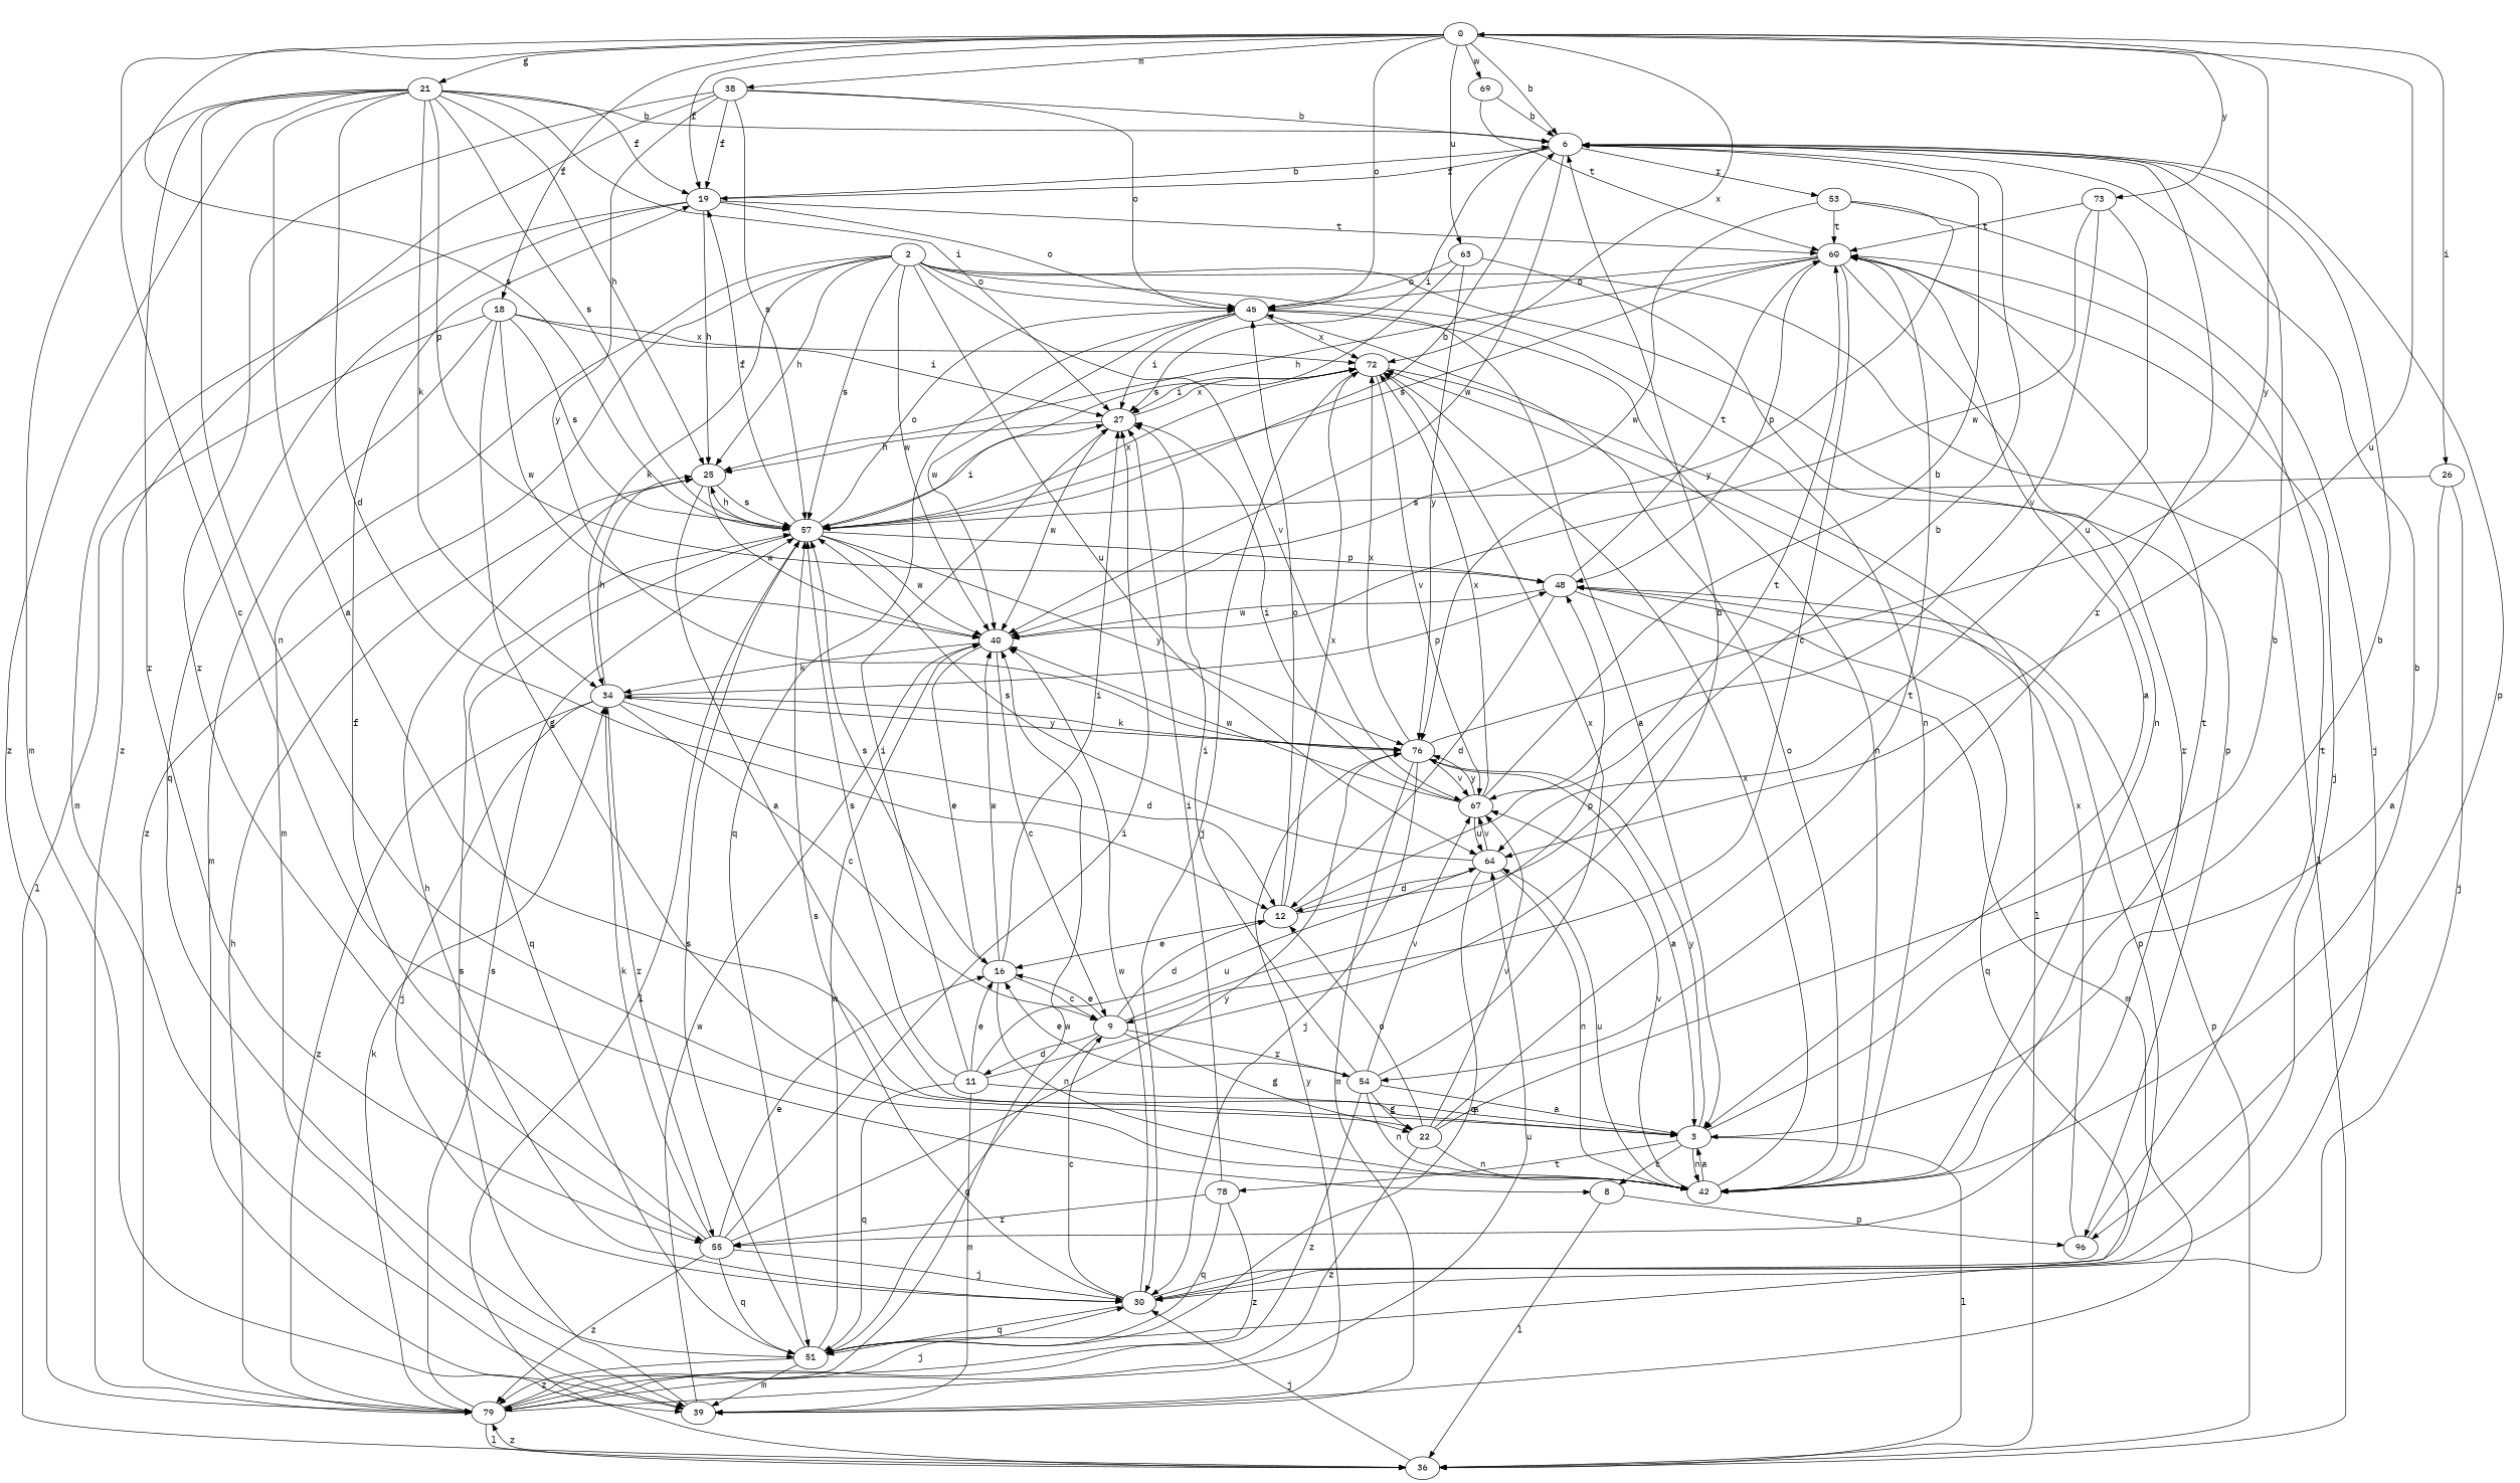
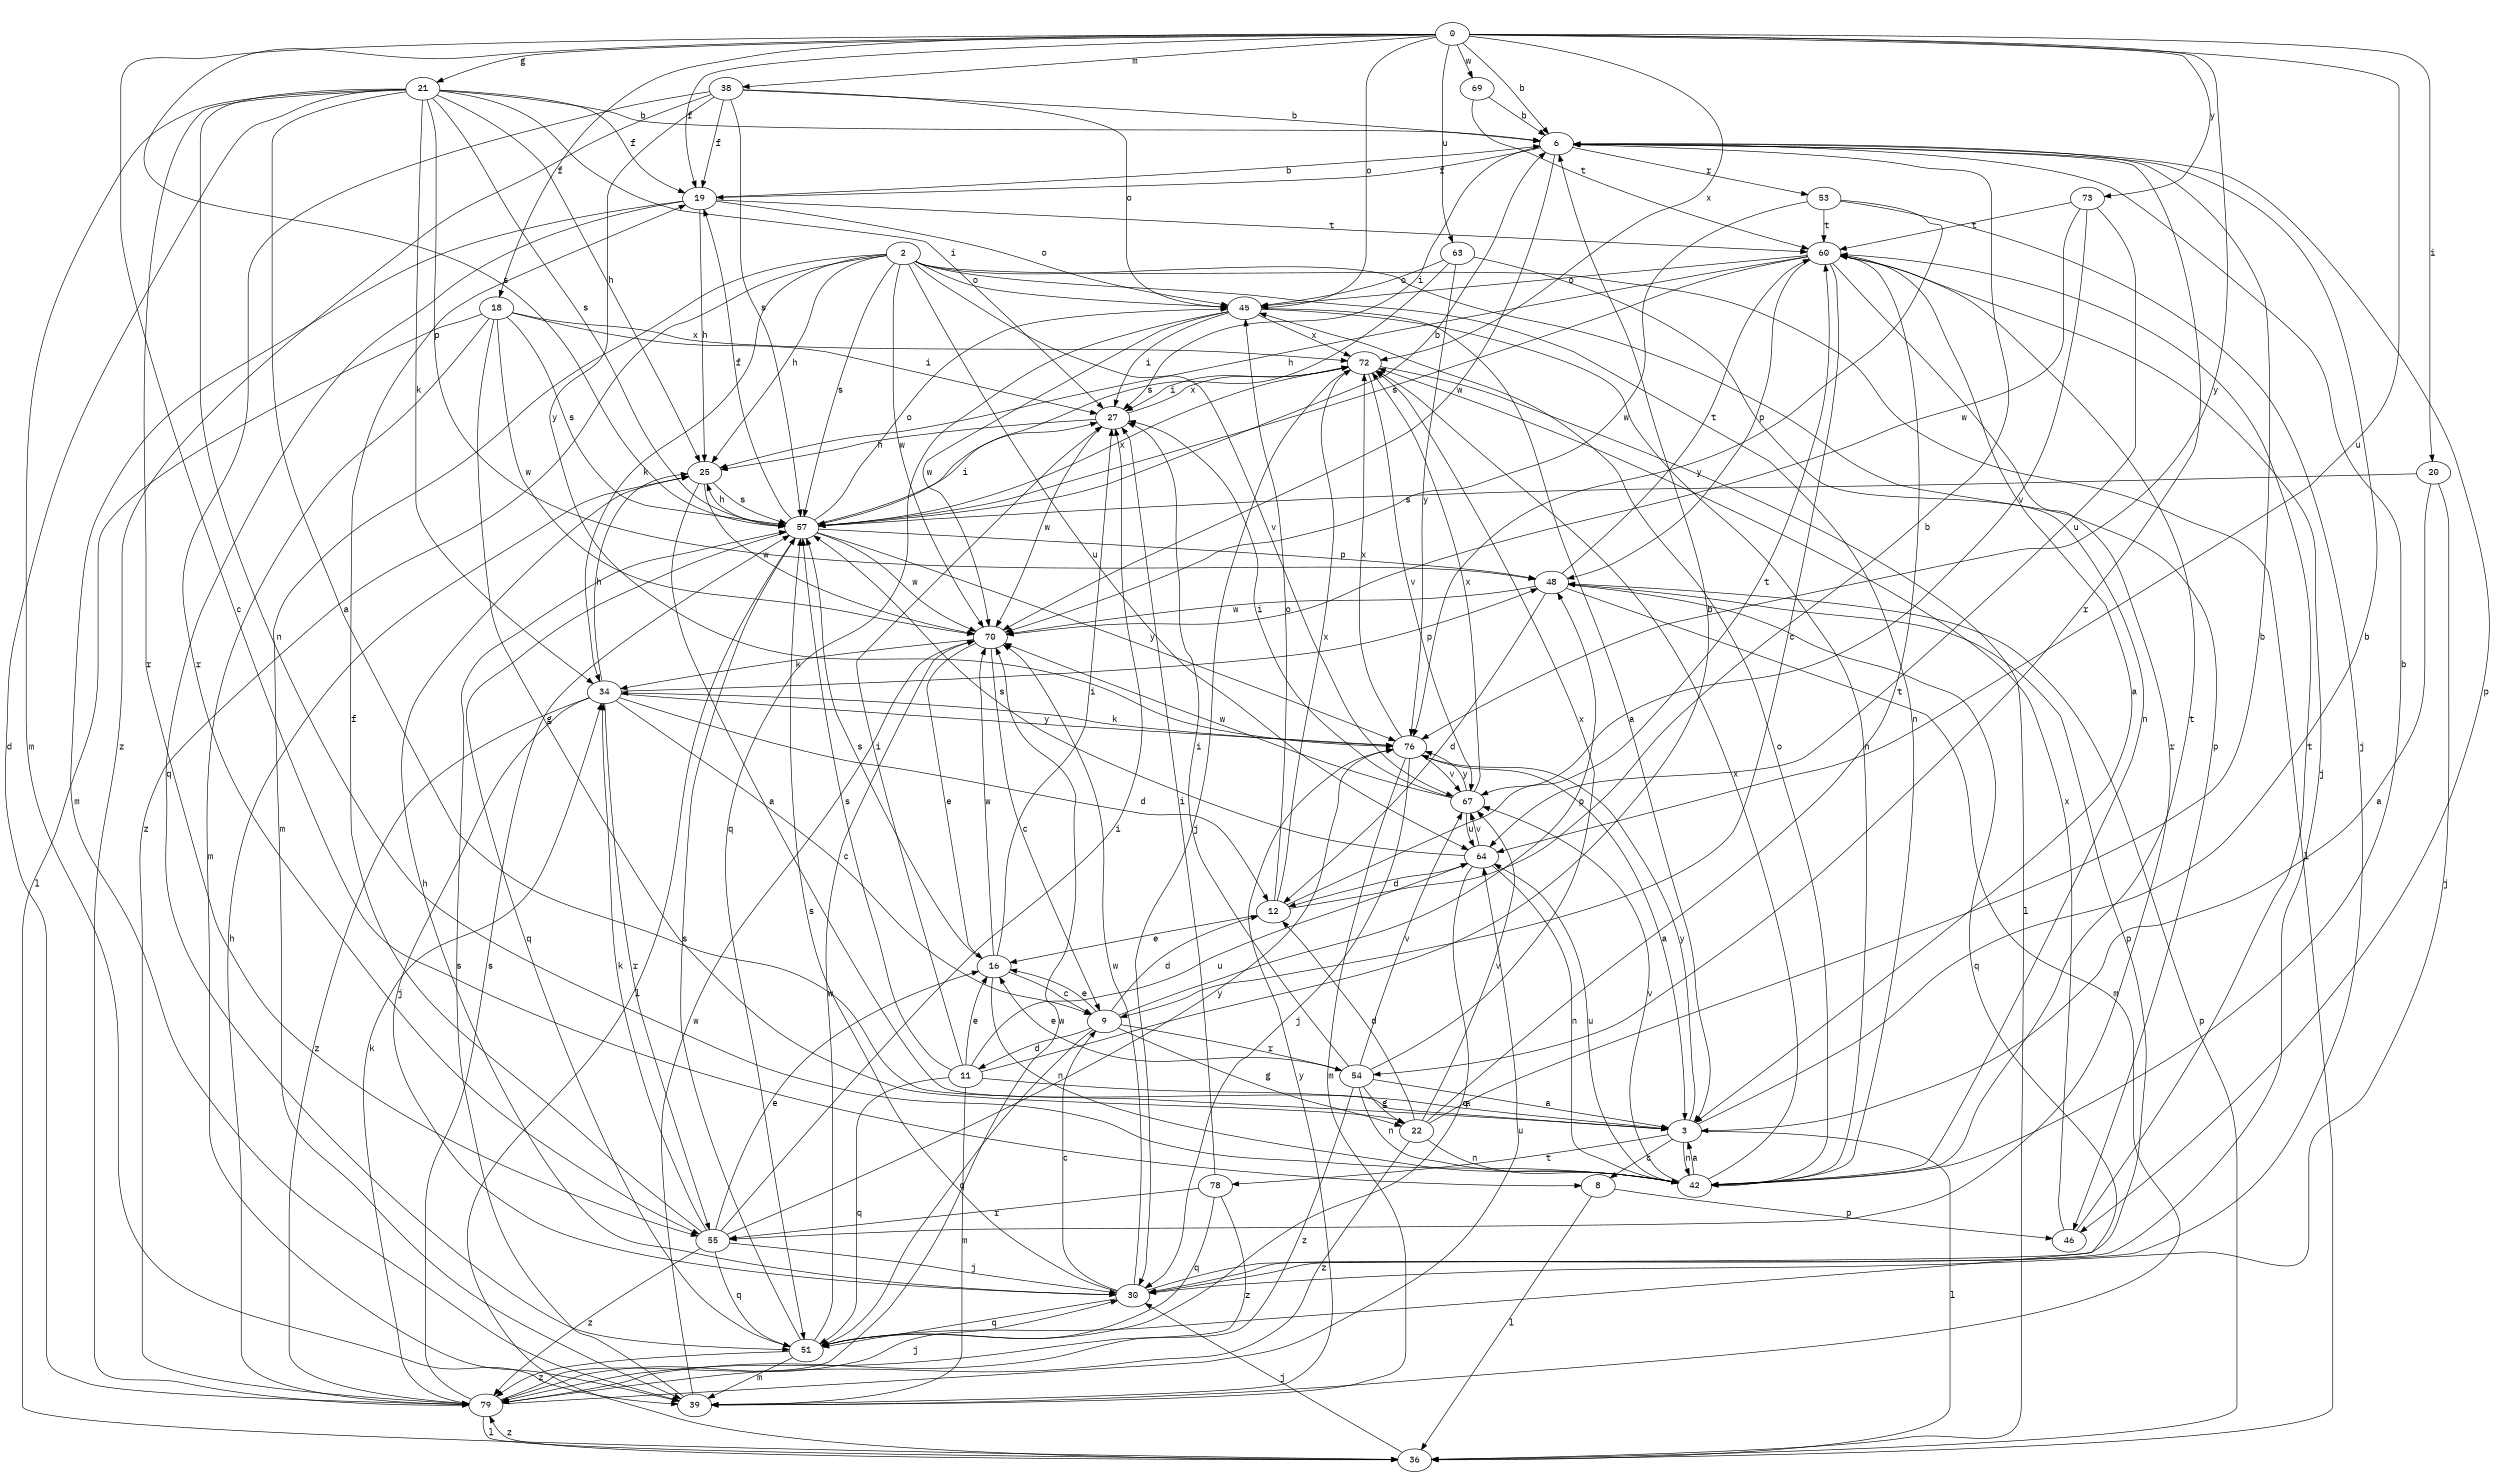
  strict digraph {
    fontname="IBM Plex Mono"
    node [fontname="IBM Plex Mono"]
    edge [fontname="IBM Plex Mono"]
    0
    6
    8
    18
    19
    21
-   26
+   26 [label=20]
    38
    45
    57
    63
    64
    69
    72
    73
    76
-   46 [label=96]
-   70 [label=40]
+   46
+   70
    27
    53
    54
    36
    39
    22
    25
    51
    60
    34
    42
    79
    3
    12
    48
    55
    30
    67
    2
    9
    16
    n40 [label=78]
    11
    0 -> 6 [label=b]
    0 -> 8 [label=c]
    0 -> 18 [label=f]
    0 -> 19 [label=f]
    0 -> 21 [label=g]
    0 -> 26 [label=i]
    0 -> 38 [label=m]
    0 -> 45 [label=o]
    0 -> 57 [label=s]
    0 -> 63 [label=u]
    0 -> 64 [label=u]
    0 -> 69 [label=w]
    0 -> 72 [label=x]
    0 -> 73 [label=y]
-   76 -> 0 [label=y]
+   0 -> 76 [label=y]
    6 -> 19 [label=f]
    6 -> 46 [label=p]
    6 -> 70 [label=w]
    6 -> 27 [label=i]
    6 -> 53 [label=r]
    6 -> 54 [label=r]
    8 -> 46 [label=p]
    8 -> 36 [label=l]
    18 -> 57 [label=s]
    18 -> 72 [label=x]
    18 -> 70 [label=w]
    18 -> 27 [label=i]
    18 -> 36 [label=l]
    18 -> 39 [label=m]
    18 -> 22 [label=g]
    19 -> 6 [label=b]
    19 -> 45 [label=o]
    19 -> 39 [label=m]
    19 -> 25 [label=h]
    19 -> 51 [label=q]
    19 -> 60 [label=t]
    21 -> 6 [label=b]
    21 -> 19 [label=f]
    21 -> 57 [label=s]
    21 -> 27 [label=i]
    21 -> 39 [label=m]
    21 -> 25 [label=h]
    21 -> 34 [label=k]
    21 -> 42 [label=n]
-   21 -> 79 [label=z]
+   21 -> 79 [label=d]
    21 -> 3 [label=a]
-   21 -> 12 [label=d]
    21 -> 48 [label=p]
    21 -> 55 [label=r]
    26 -> 57 [label=s]
    26 -> 3 [label=a]
    26 -> 30 [label=j]
    38 -> 6 [label=b]
    38 -> 19 [label=f]
    38 -> 45 [label=o]
    38 -> 57 [label=s]
    38 -> 76 [label=y]
    38 -> 79 [label=z]
    38 -> 55 [label=r]
    45 -> 72 [label=x]
    45 -> 70 [label=w]
    45 -> 27 [label=i]
    45 -> 51 [label=q]
    45 -> 42 [label=n]
    45 -> 3 [label=a]
    57 -> 6 [label=b]
    57 -> 19 [label=f]
    57 -> 45 [label=o]
    57 -> 72 [label=x]
    57 -> 76 [label=y]
    57 -> 70 [label=w]
    57 -> 27 [label=i]
    57 -> 36 [label=l]
    57 -> 25 [label=h]
    57 -> 51 [label=q]
    57 -> 48 [label=p]
    63 -> 45 [label=o]
    63 -> 57 [label=s]
    63 -> 76 [label=y]
    63 -> 42 [label=n]
    64 -> 57 [label=s]
    64 -> 51 [label=q]
    64 -> 42 [label=n]
    64 -> 12 [label=d]
    64 -> 67 [label=v]
    69 -> 6 [label=b]
    69 -> 60 [label=t]
    72 -> 27 [label=i]
    72 -> 36 [label=l]
    72 -> 30 [label=j]
    72 -> 67 [label=v]
    73 -> 64 [label=u]
    73 -> 70 [label=w]
    73 -> 60 [label=t]
    73 -> 67 [label=v]
    76 -> 72 [label=x]
    76 -> 39 [label=m]
    76 -> 34 [label=k]
    76 -> 3 [label=a]
    76 -> 30 [label=j]
    76 -> 67 [label=v]
    46 -> 72 [label=x]
    46 -> 60 [label=t]
    70 -> 34 [label=k]
    70 -> 9 [label=c]
    70 -> 16 [label=e]
    27 -> 72 [label=x]
    27 -> 70 [label=w]
    27 -> 25 [label=h]
    53 -> 76 [label=y]
    53 -> 70 [label=w]
    53 -> 60 [label=t]
    53 -> 30 [label=j]
    54 -> 72 [label=x]
    54 -> 27 [label=i]
    54 -> 22 [label=g]
    54 -> 42 [label=n]
    54 -> 79 [label=z]
    54 -> 3 [label=a]
    54 -> 67 [label=v]
    54 -> 16 [label=e]
    36 -> 79 [label=z]
    36 -> 48 [label=p]
    36 -> 30 [label=j]
    39 -> 57 [label=s]
    39 -> 76 [label=y]
    39 -> 70 [label=w]
    22 -> 6 [label=b]
    22 -> 60 [label=t]
    22 -> 42 [label=n]
    22 -> 79 [label=z]
-   22 -> 12 [label=o]
+   22 -> 12 [label=d]
    22 -> 67 [label=v]
    25 -> 57 [label=s]
    25 -> 70 [label=w]
    25 -> 3 [label=a]
    51 -> 57 [label=s]
    51 -> 70 [label=w]
    51 -> 39 [label=m]
    51 -> 79 [label=z]
    60 -> 45 [label=o]
    60 -> 57 [label=s]
    60 -> 25 [label=h]
    60 -> 3 [label=a]
    60 -> 48 [label=p]
    60 -> 55 [label=r]
    60 -> 30 [label=j]
    60 -> 9 [label=c]
    34 -> 76 [label=y]
    34 -> 25 [label=h]
    34 -> 79 [label=z]
    34 -> 12 [label=d]
    34 -> 48 [label=p]
    34 -> 55 [label=r]
    34 -> 30 [label=j]
    34 -> 9 [label=c]
    42 -> 6 [label=b]
    42 -> 45 [label=o]
    42 -> 64 [label=u]
    42 -> 72 [label=x]
    42 -> 60 [label=t]
    42 -> 3 [label=a]
    42 -> 67 [label=v]
    79 -> 57 [label=s]
    79 -> 64 [label=u]
    79 -> 70 [label=w]
    79 -> 36 [label=l]
    79 -> 25 [label=h]
    79 -> 34 [label=k]
    79 -> 30 [label=j]
    3 -> 6 [label=b]
    3 -> 8 [label=c]
    3 -> 76 [label=y]
    3 -> 36 [label=l]
    3 -> 42 [label=n]
    3 -> n40 [label=t]
    12 -> 6 [label=b]
    12 -> 45 [label=o]
    12 -> 72 [label=x]
    12 -> 60 [label=t]
    12 -> 16 [label=e]
    48 -> 70 [label=w]
    48 -> 39 [label=m]
    48 -> 51 [label=q]
    48 -> 60 [label=t]
    48 -> 12 [label=d]
    55 -> 19 [label=f]
    55 -> 76 [label=y]
    55 -> 27 [label=i]
    55 -> 51 [label=q]
    55 -> 34 [label=k]
    55 -> 79 [label=z]
    55 -> 30 [label=j]
    55 -> 16 [label=e]
    30 -> 57 [label=s]
    30 -> 70 [label=w]
    30 -> 25 [label=h]
    30 -> 51 [label=q]
    30 -> 48 [label=p]
    30 -> 9 [label=c]
-   67 -> 6 [label=b]
    67 -> 64 [label=u]
    67 -> 72 [label=x]
    67 -> 76 [label=y]
    67 -> 70 [label=w]
    67 -> 27 [label=i]
    2 -> 45 [label=o]
    2 -> 57 [label=s]
    2 -> 64 [label=u]
    2 -> 46 [label=p]
    2 -> 70 [label=w]
    2 -> 36 [label=l]
    2 -> 39 [label=m]
    2 -> 25 [label=h]
    2 -> 34 [label=k]
    2 -> 42 [label=n]
    2 -> 79 [label=z]
    2 -> 67 [label=v]
    9 -> 54 [label=r]
    9 -> 22 [label=g]
    9 -> 51 [label=q]
    9 -> 12 [label=d]
    9 -> 48 [label=p]
    9 -> 16 [label=e]
    9 -> 11 [label=d]
    16 -> 57 [label=s]
    16 -> 70 [label=w]
    16 -> 27 [label=i]
    16 -> 42 [label=n]
    16 -> 9 [label=c]
    n40 -> 27 [label=i]
    n40 -> 51 [label=q]
    n40 -> 79 [label=z]
    n40 -> 55 [label=r]
    11 -> 6 [label=b]
    11 -> 57 [label=s]
    11 -> 64 [label=u]
    11 -> 27 [label=i]
    11 -> 39 [label=m]
    11 -> 51 [label=q]
    11 -> 3 [label=a]
    11 -> 16 [label=e]
  }
